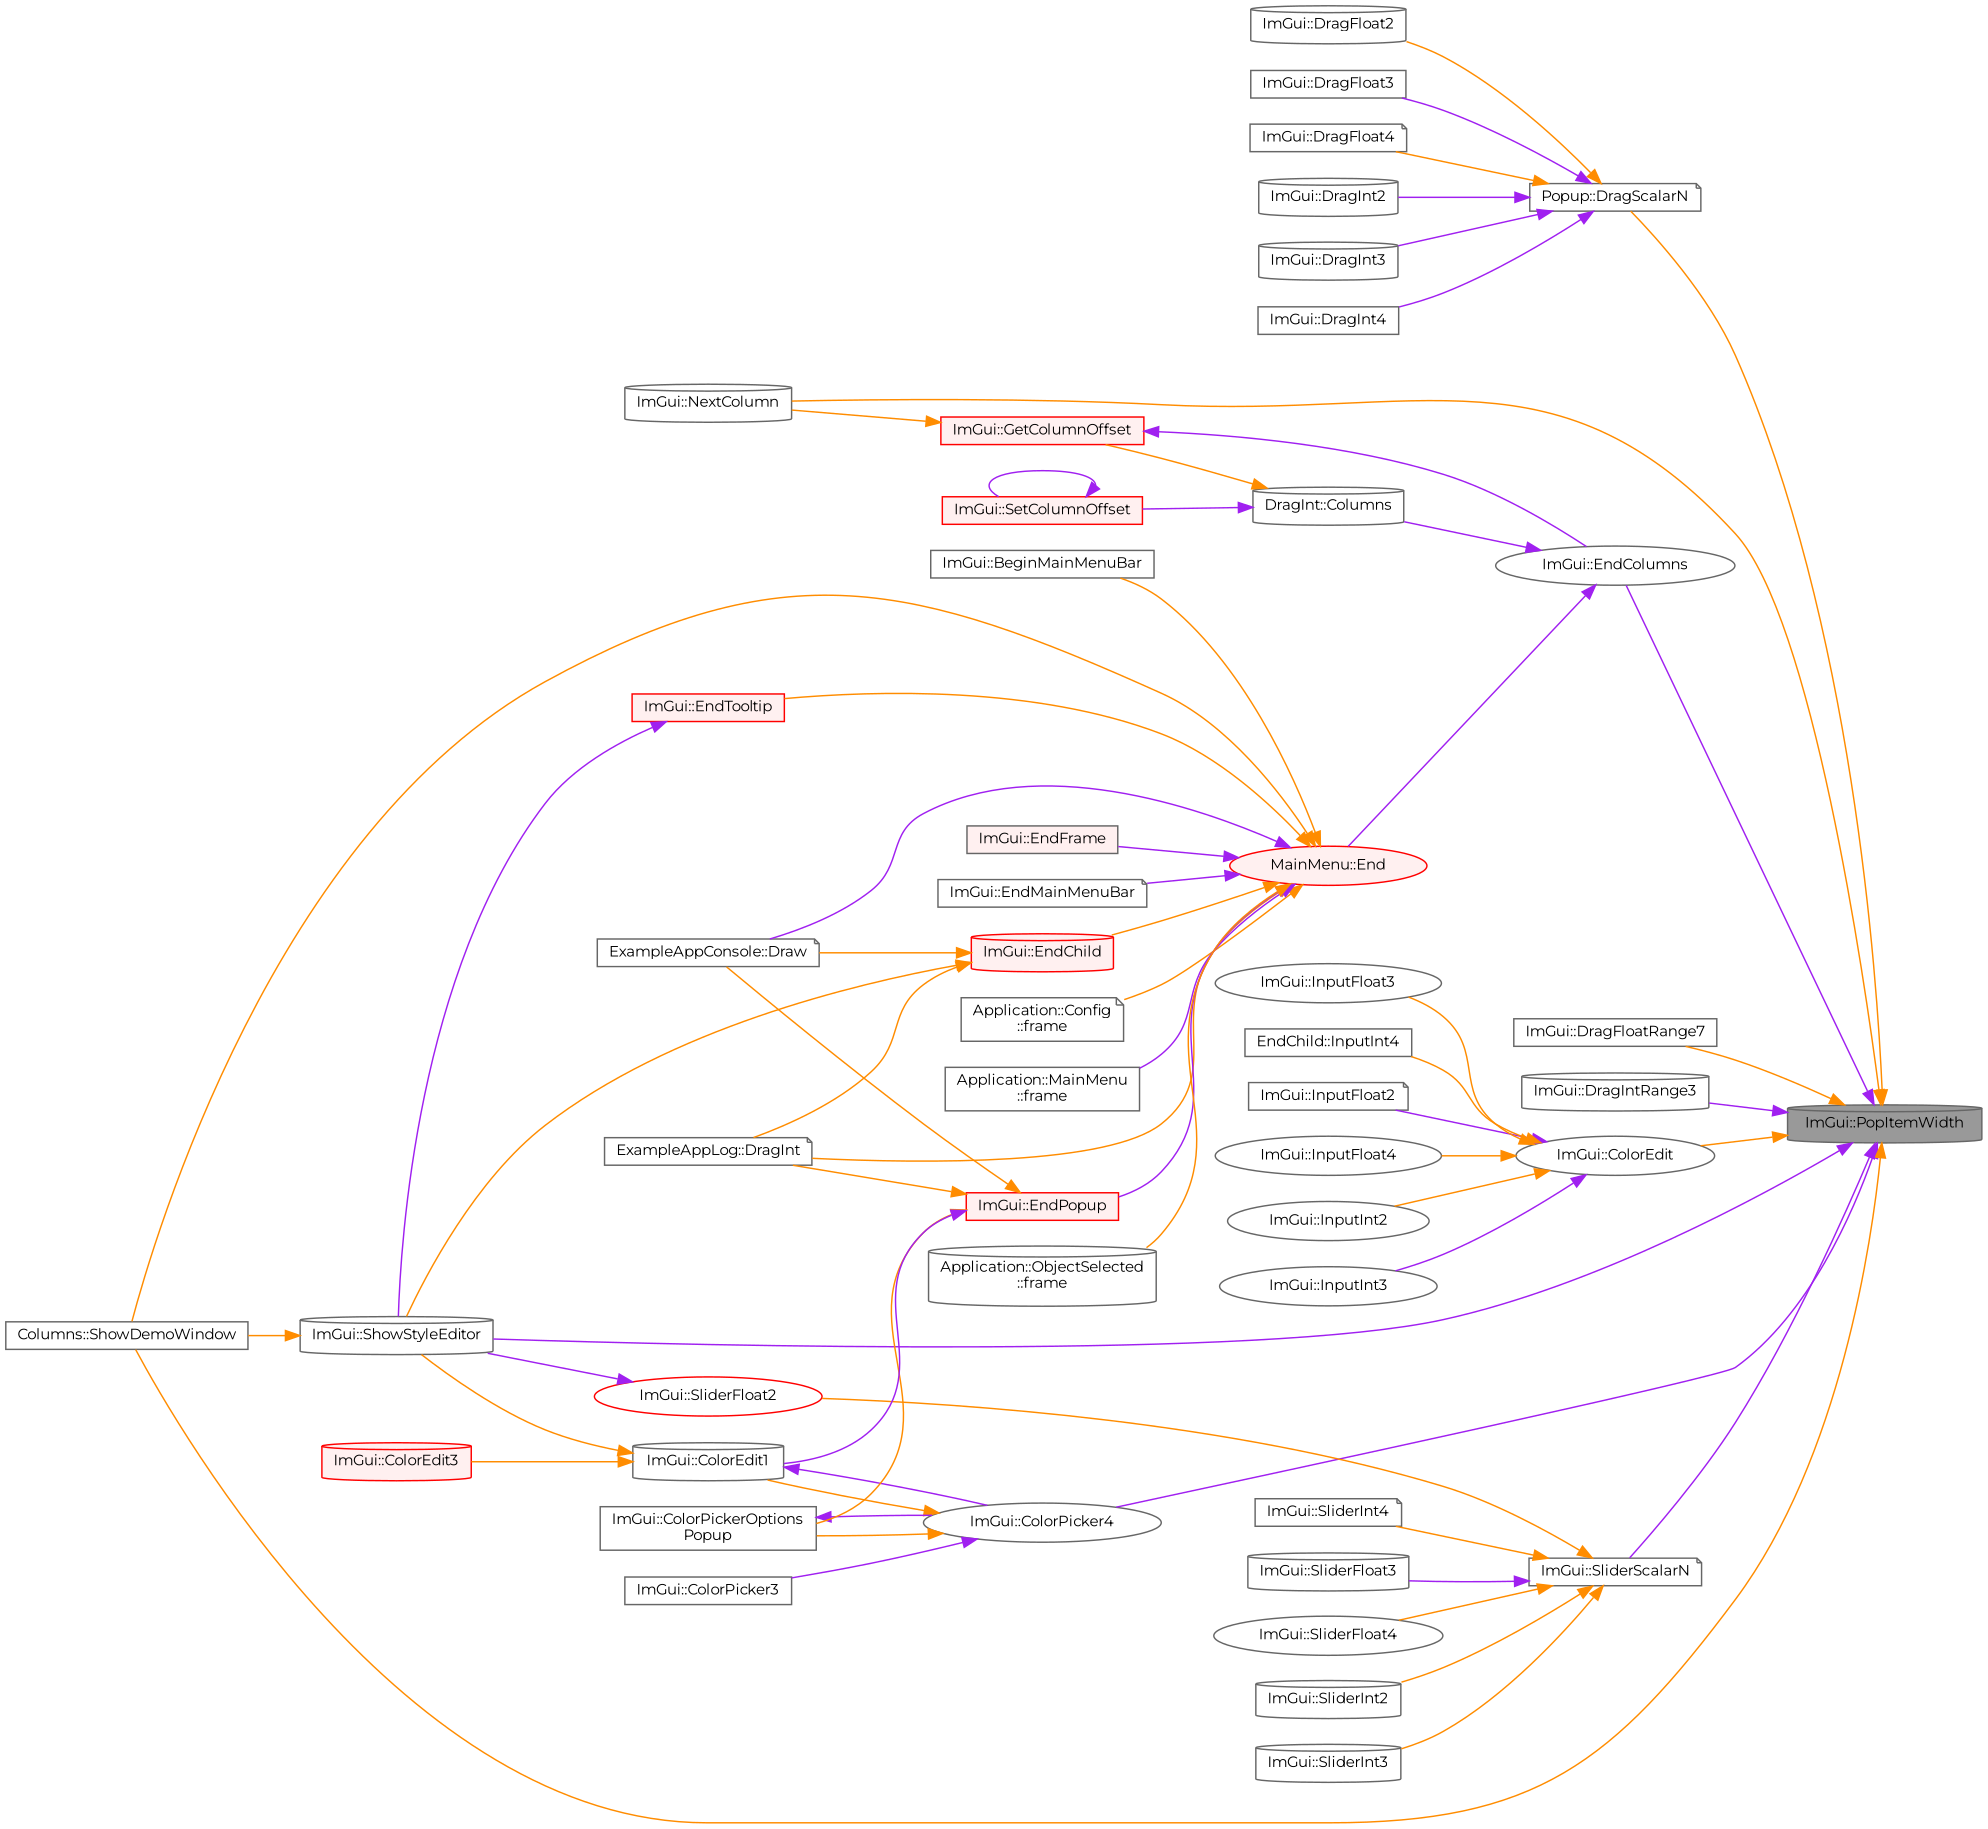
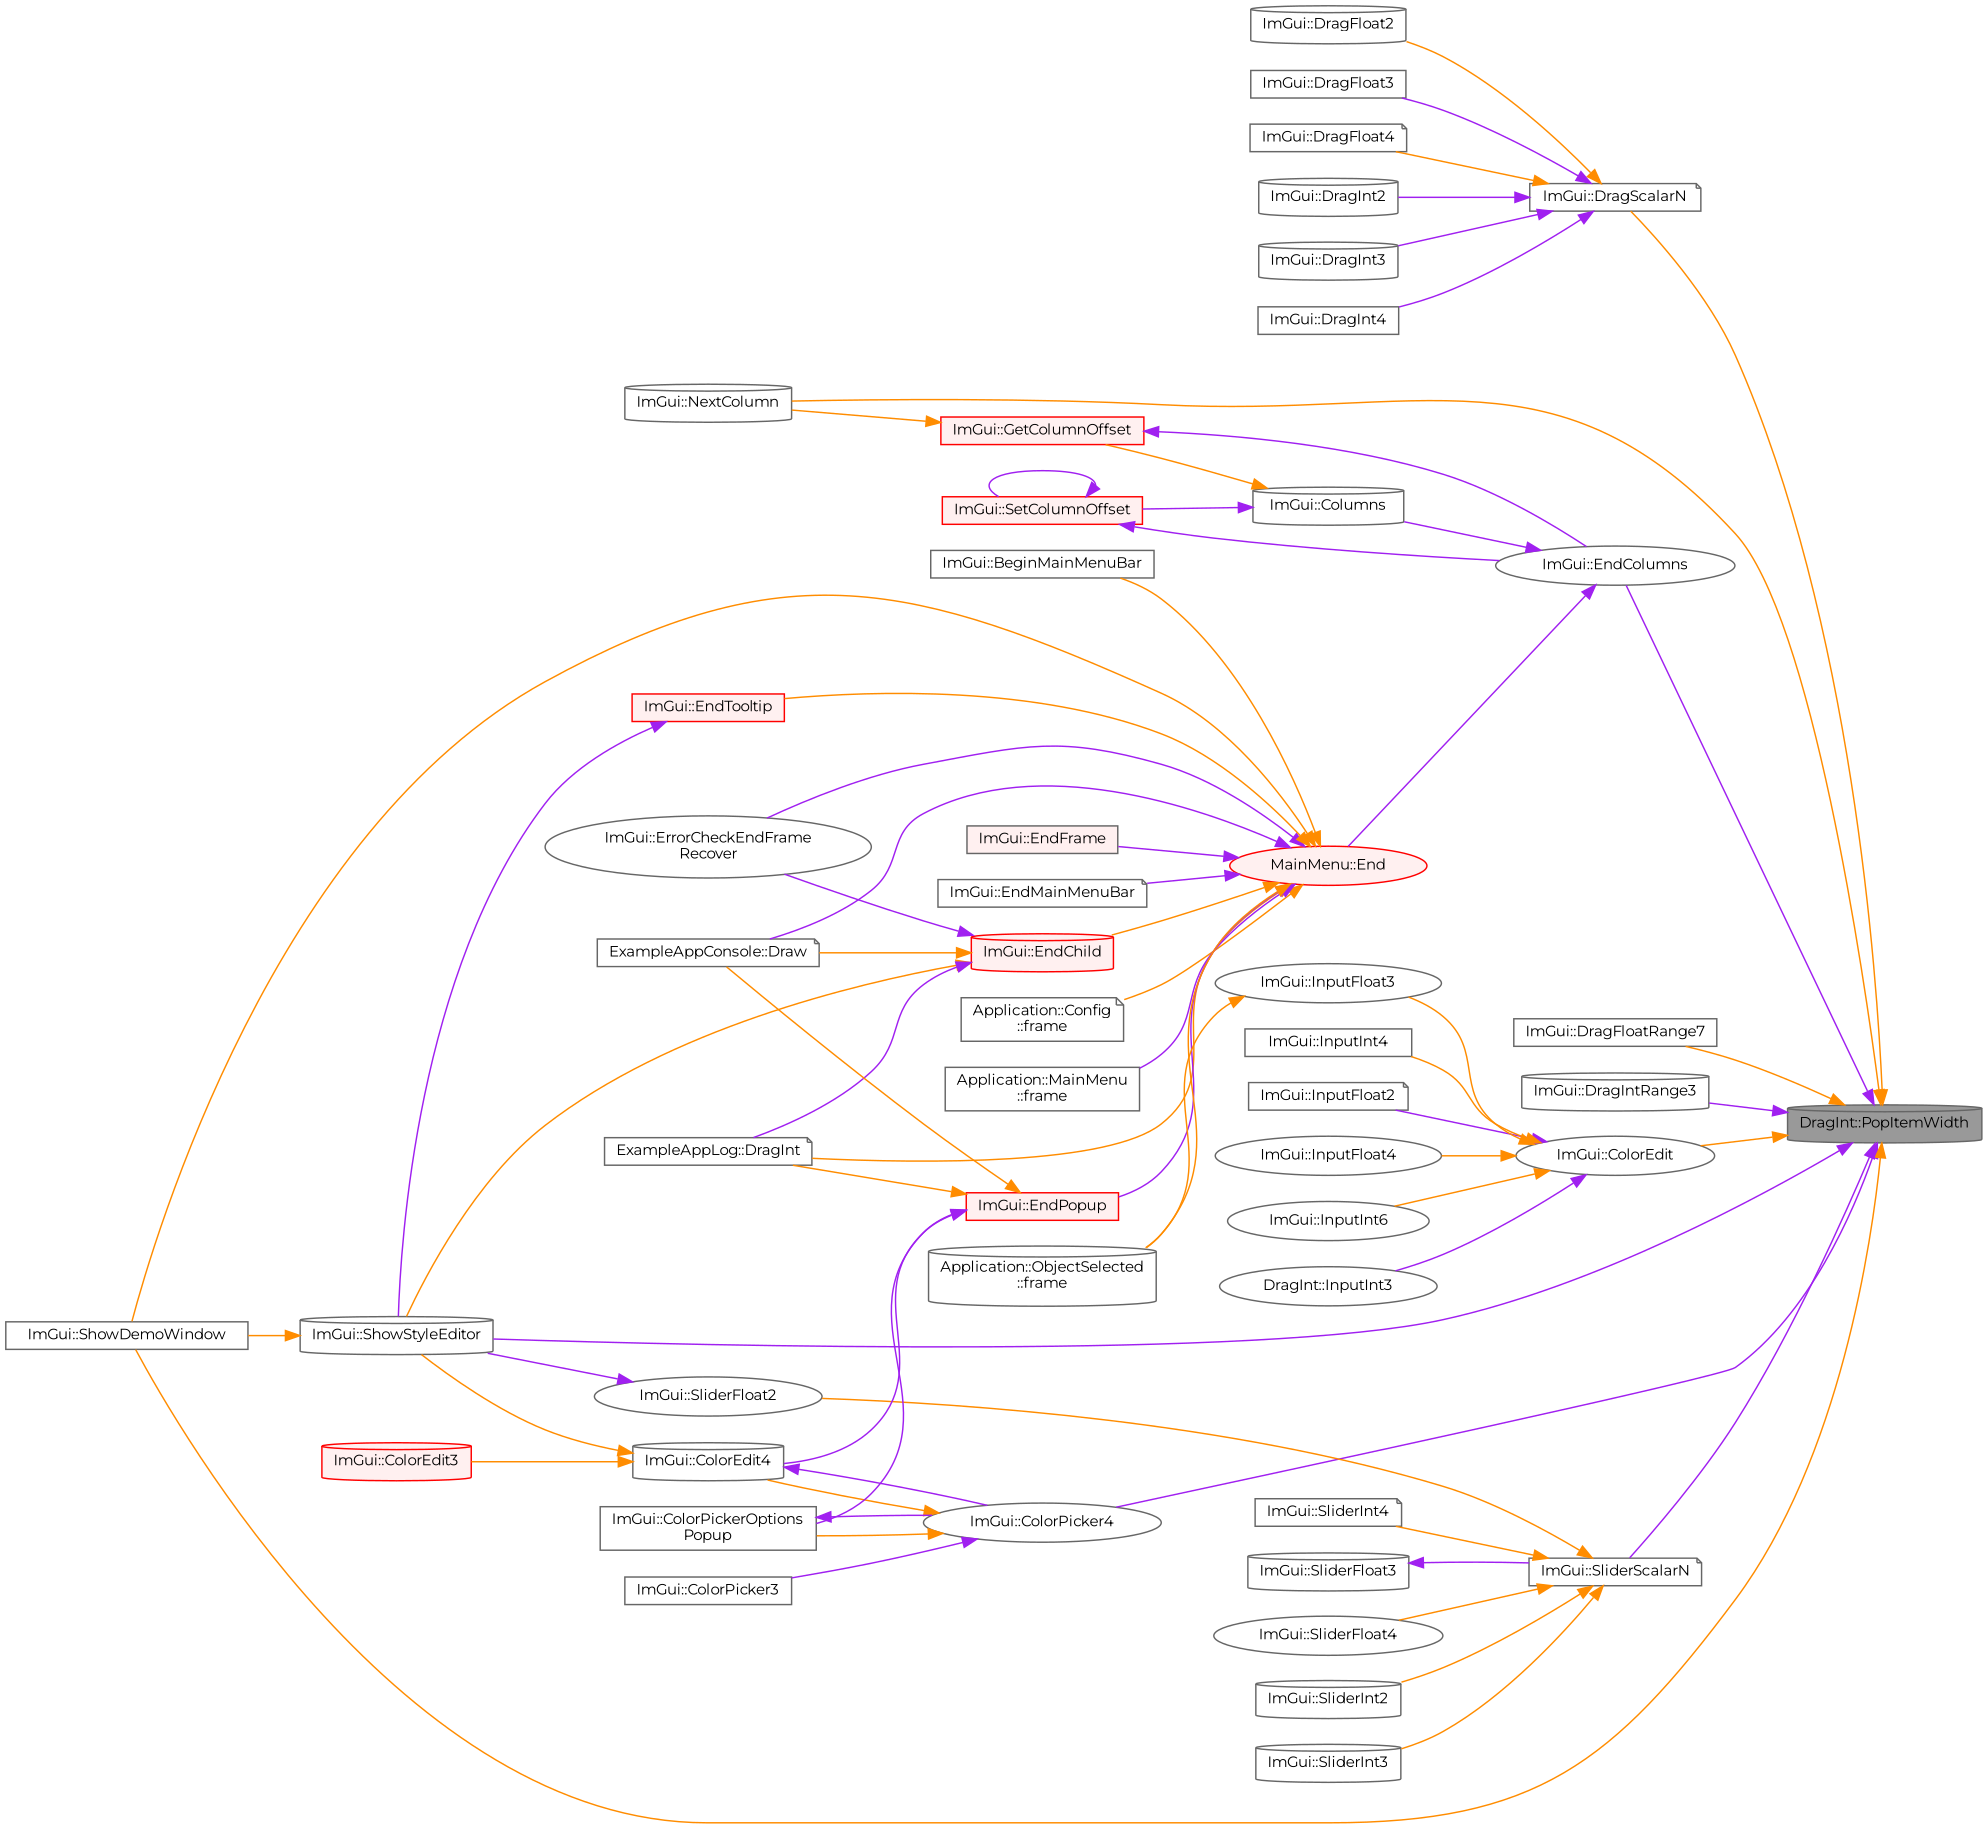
  digraph {
    fontname=Montserrat
    rankdir=RL
    node [color=grey40 fillcolor=white fontname=Montserrat fontsize=10 shape=cylinder style=filled]
    edge [color=darkorange dir=back fontname=Montserrat fontsize=10 labelfontname=Helvetica labelfontsize=10 style=solid]
-   n1 [color=gray40 fillcolor=grey60 fontcolor=black height=0.2 label="ImGui::PopItemWidth" width=0.4]
+   n1 [color=gray40 fillcolor=grey60 fontcolor=black height=0.2 label="DragInt::PopItemWidth" width=0.4]
    n2 [height=0.2 label="ImGui::ColorPicker4" shape=ellipse width=0.4]
    n3 [height=0.2 label="ImGui::ShowStyleEditor" width=0.4]
-   n4 [height=0.2 label="Columns::ShowDemoWindow" shape=box width=0.4]
+   n4 [height=0.2 label="ImGui::ShowDemoWindow" shape=box width=0.4]
    n5 [height=0.2 label="ImGui::DragFloatRange7" shape=box width=0.4]
    n6 [height=0.2 label="ImGui::DragIntRange3" width=0.4]
-   n7 [height=0.2 label="Popup::DragScalarN" shape=note width=0.4]
+   n7 [height=0.2 label="ImGui::DragScalarN" shape=note width=0.4]
    n8 [height=0.2 label="ImGui::EndColumns" shape=ellipse width=0.4]
    n9 [height=0.2 label="ImGui::NextColumn" width=0.4]
    n10 [height=0.2 label="ImGui::ColorEdit" shape=ellipse width=0.4]
    n11 [height=0.2 label="ImGui::SliderScalarN" shape=note width=0.4]
    n12 [height=0.2 label="ImGui::ColorPickerOptions\lPopup" shape=box width=0.4]
-   n13 [height=0.2 label="ImGui::ColorEdit1" width=0.4]
+   n13 [height=0.2 label="ImGui::ColorEdit4" width=0.4]
    n14 [height=0.2 label="ImGui::ColorPicker3" shape=box width=0.4]
    n15 [height=0.2 label="ImGui::DragFloat2" width=0.4]
    n16 [height=0.2 label="ImGui::DragFloat3" shape=box width=0.4]
    n17 [height=0.2 label="ImGui::DragFloat4" shape=note width=0.4]
    n18 [height=0.2 label="ImGui::DragInt2" width=0.4]
    n19 [height=0.2 label="ImGui::DragInt3" width=0.4]
    n20 [height=0.2 label="ImGui::DragInt4" shape=box width=0.4]
-   n21 [height=0.2 label="DragInt::Columns" width=0.4]
+   n21 [height=0.2 label="ImGui::Columns" width=0.4]
    n22 [color=red fillcolor="#FFF0F0" height=0.2 label="MainMenu::End" shape=ellipse width=0.4]
    n23 [height=0.2 label="ImGui::InputFloat2" shape=note width=0.4]
    n24 [height=0.2 label="ImGui::InputFloat3" shape=ellipse width=0.4]
    n25 [height=0.2 label="ImGui::InputFloat4" shape=ellipse width=0.4]
-   n26 [height=0.2 label="ImGui::InputInt2" shape=ellipse width=0.4]
-   n27 [height=0.2 label="ImGui::InputInt3" shape=ellipse width=0.4]
-   n28 [height=0.2 label="EndChild::InputInt4" shape=box width=0.4]
-   n29 [color=red height=0.2 label="ImGui::SliderFloat2" shape=ellipse width=0.4]
+   n26 [height=0.2 label="ImGui::InputInt6" shape=ellipse width=0.4]
+   n27 [height=0.2 label="DragInt::InputInt3" shape=ellipse width=0.4]
+   n28 [height=0.2 label="ImGui::InputInt4" shape=box width=0.4]
+   n29 [height=0.2 label="ImGui::SliderFloat2" shape=ellipse width=0.4]
    n30 [height=0.2 label="ImGui::SliderFloat3" width=0.4]
    n31 [height=0.2 label="ImGui::SliderFloat4" shape=ellipse width=0.4]
    n32 [height=0.2 label="ImGui::SliderInt2" width=0.4]
    n33 [height=0.2 label="ImGui::SliderInt3" width=0.4]
    n34 [height=0.2 label="ImGui::SliderInt4" shape=note width=0.4]
    n35 [color=red fillcolor="#FFF0F0" height=0.2 label="ImGui::ColorEdit3" width=0.4]
    n36 [color=red fillcolor="#FFF0F0" height=0.2 label="ImGui::GetColumnOffset" shape=box width=0.4]
    n37 [color=red fillcolor="#FFF0F0" height=0.2 label="ImGui::SetColumnOffset" shape=box width=0.4]
    n38 [height=0.2 label="ImGui::BeginMainMenuBar" shape=box width=0.4]
    n39 [height=0.2 label="ExampleAppConsole::Draw" shape=note width=0.4]
    n40 [height=0.2 label="ExampleAppLog::DragInt" shape=note width=0.4]
    n41 [color=red fillcolor="#FFF0F0" height=0.2 label="ImGui::EndChild" width=0.4]
+   n42 [height=0.2 label="ImGui::ErrorCheckEndFrame\lRecover" shape=ellipse width=0.4]
    n43 [fillcolor="#FFF0F0" height=0.2 label="ImGui::EndFrame" shape=box width=0.4]
    n44 [height=0.2 label="ImGui::EndMainMenuBar" shape=note width=0.4]
    n45 [color=red fillcolor="#FFF0F0" height=0.2 label="ImGui::EndPopup" shape=box width=0.4]
    n46 [color=red fillcolor="#FFF0F0" height=0.2 label="ImGui::EndTooltip" shape=box width=0.4]
    n47 [height=0.2 label="Application::Config\l::frame" shape=note width=0.4]
    n48 [height=0.2 label="Application::MainMenu\l::frame" shape=box width=0.4]
    n49 [height=0.2 label="Application::ObjectSelected\l::frame" width=0.4]
    n1 -> n2 [color=purple]
    n1 -> n3 [color=purple]
    n1 -> n4
    n1 -> n5
    n1 -> n6 [color=purple]
    n1 -> n7
    n1 -> n8 [color=purple]
    n1 -> n9
    n1 -> n10
    n1 -> n11 [color=purple]
    n2 -> n12
    n2 -> n13
    n2 -> n14 [color=purple]
    n3 -> n4
    n7 -> n15
    n7 -> n16 [color=purple]
    n7 -> n17
    n7 -> n18 [color=purple]
    n7 -> n19 [color=purple]
    n7 -> n20 [color=purple]
    n8 -> n21 [color=purple]
    n8 -> n22 [color=purple]
    n10 -> n23 [color=purple]
    n10 -> n24
    n10 -> n25
    n10 -> n26
    n10 -> n27 [color=purple]
    n10 -> n28
    n11 -> n29
-   n11 -> n30 [color=purple]
+   n30 -> n11 [color=purple]
    n11 -> n31
    n11 -> n32
    n11 -> n33
    n11 -> n34
    n12 -> n2 [color=purple]
    n13 -> n2 [color=purple]
    n13 -> n3
    n13 -> n35
    n21 -> n36
    n21 -> n37 [color=purple]
    n22 -> n4
    n22 -> n38
    n22 -> n39 [color=purple]
    n22 -> n40
    n22 -> n41
+   n22 -> n42 [color=purple]
    n22 -> n43 [color=purple]
    n22 -> n44 [color=purple]
    n22 -> n45 [color=purple]
    n22 -> n46
    n22 -> n47
    n22 -> n48 [color=purple]
    n22 -> n49
+   n24 -> n49
    n29 -> n3 [color=purple]
    n36 -> n8 [color=purple]
    n36 -> n9
+   n37 -> n8 [color=purple]
    n37 -> n37 [color=purple]
    n41 -> n3
    n41 -> n39
-   n41 -> n40
-   n45 -> n12
+   n41 -> n40 [color=purple]
+   n41 -> n42 [color=purple]
+   n45 -> n12 [color=purple]
    n45 -> n13 [color=purple]
    n45 -> n39
    n45 -> n40
    n46 -> n3 [color=purple]
  }
